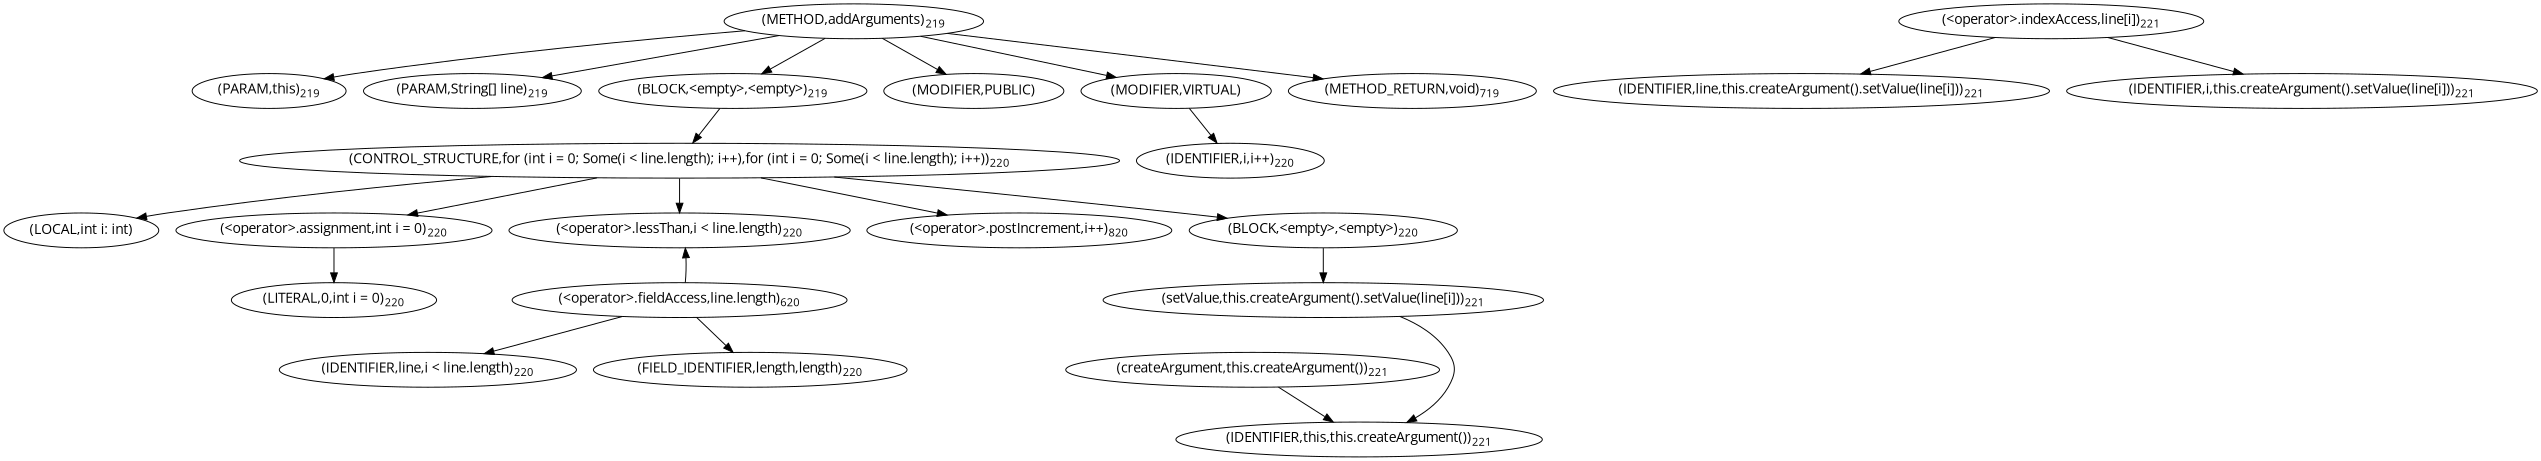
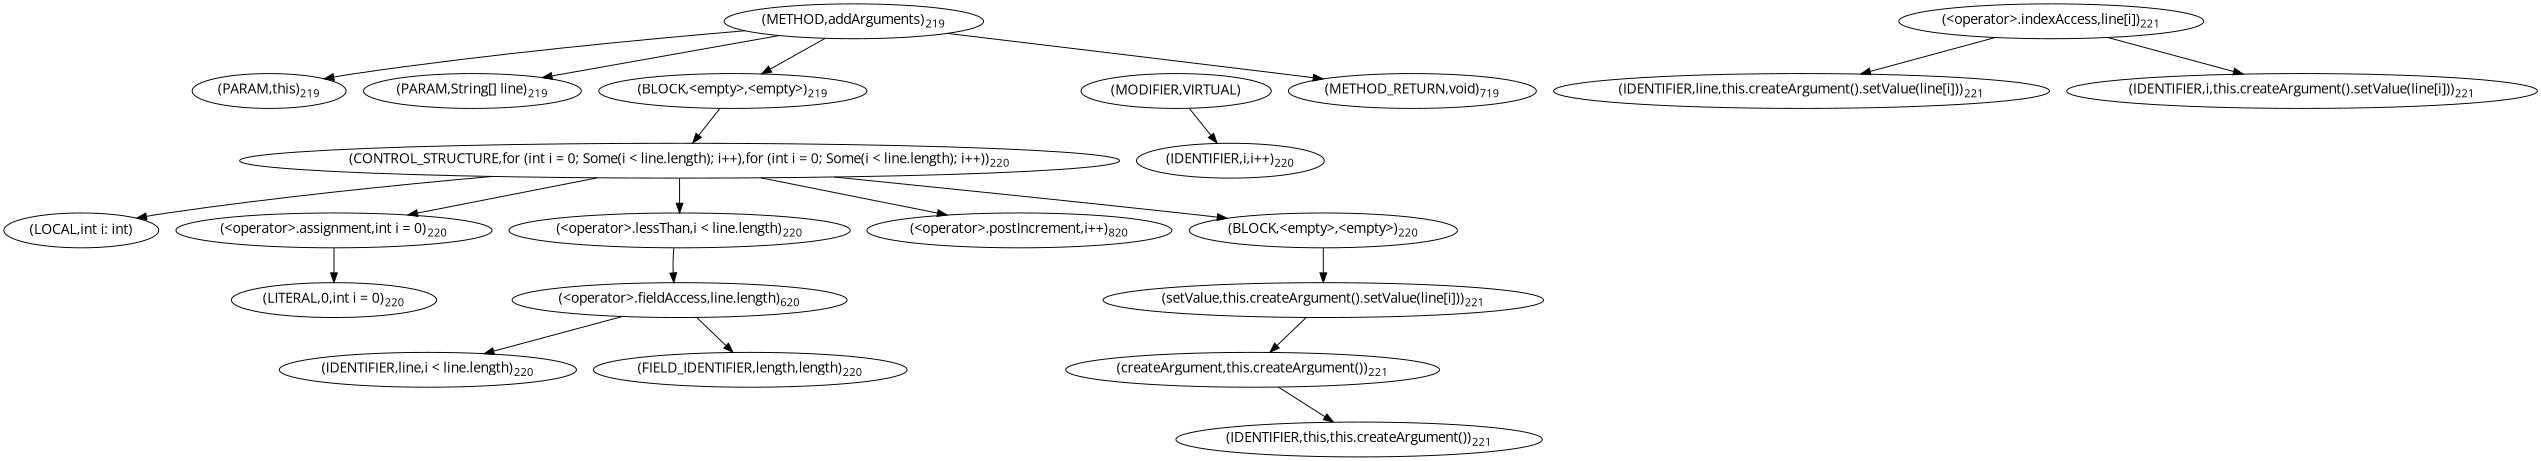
  digraph {
    fontname="Open Sans"
    node [fontname="Open Sans"]
    edge [fontname="Open Sans"]
    n1 [label=<(METHOD,addArguments)<SUB>219</SUB>>]
    n2 [label=<(PARAM,this)<SUB>219</SUB>>]
    n3 [label=<(PARAM,String[] line)<SUB>219</SUB>>]
    n4 [label=<(BLOCK,&lt;empty&gt;,&lt;empty&gt;)<SUB>219</SUB>>]
-   n5 [label=<(MODIFIER,PUBLIC)>]
    n6 [label=<(MODIFIER,VIRTUAL)>]
    n7 [label=<(METHOD_RETURN,void)<SUB>719</SUB>>]
    n8 [label=<(CONTROL_STRUCTURE,for (int i = 0; Some(i &lt; line.length); i++),for (int i = 0; Some(i &lt; line.length); i++))<SUB>220</SUB>>]
    n9 [label=<(IDENTIFIER,i,i++)<SUB>220</SUB>>]
    n10 [label=<(LOCAL,int i: int)>]
    n11 [label=<(&lt;operator&gt;.assignment,int i = 0)<SUB>220</SUB>>]
    n12 [label=<(&lt;operator&gt;.lessThan,i &lt; line.length)<SUB>220</SUB>>]
    n13 [label=<(&lt;operator&gt;.postIncrement,i++)<SUB>820</SUB>>]
    n14 [label=<(BLOCK,&lt;empty&gt;,&lt;empty&gt;)<SUB>220</SUB>>]
    n15 [label=<(LITERAL,0,int i = 0)<SUB>220</SUB>>]
    n16 [label=<(&lt;operator&gt;.fieldAccess,line.length)<SUB>620</SUB>>]
    n17 [label=<(setValue,this.createArgument().setValue(line[i]))<SUB>221</SUB>>]
    n18 [label=<(IDENTIFIER,line,i &lt; line.length)<SUB>220</SUB>>]
    n19 [label=<(FIELD_IDENTIFIER,length,length)<SUB>220</SUB>>]
    n20 [label=<(createArgument,this.createArgument())<SUB>221</SUB>>]
    n21 [label=<(IDENTIFIER,this,this.createArgument())<SUB>221</SUB>>]
    n22 [label=<(&lt;operator&gt;.indexAccess,line[i])<SUB>221</SUB>>]
    n23 [label=<(IDENTIFIER,line,this.createArgument().setValue(line[i]))<SUB>221</SUB>>]
    n24 [label=<(IDENTIFIER,i,this.createArgument().setValue(line[i]))<SUB>221</SUB>>]
    n1 -> n2
    n1 -> n3
    n1 -> n4
-   n1 -> n5
-   n1 -> n6
    n1 -> n7
    n4 -> n8
    n6 -> n9
    n8 -> n10
    n8 -> n11
    n8 -> n12
    n8 -> n13
    n8 -> n14
    n11 -> n15
-   n16 -> n12
+   n12 -> n16
    n14 -> n17
    n16 -> n18
    n16 -> n19
-   n17 -> n21
+   n17 -> n20
    n20 -> n21
    n22 -> n23
    n22 -> n24
  }
